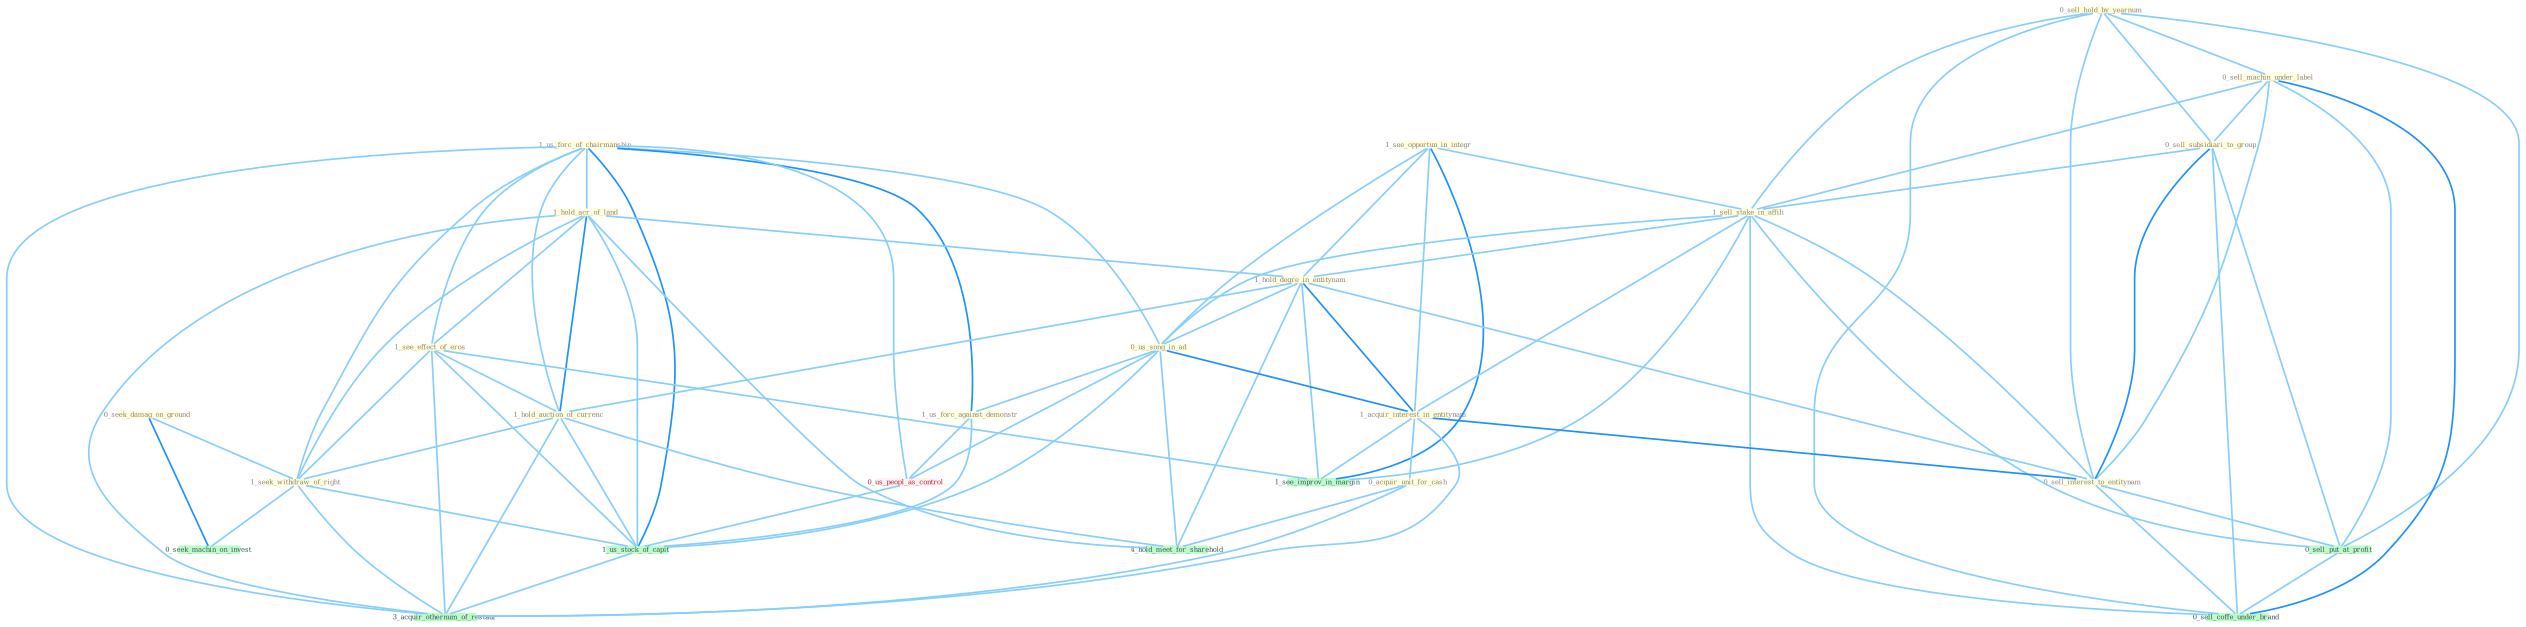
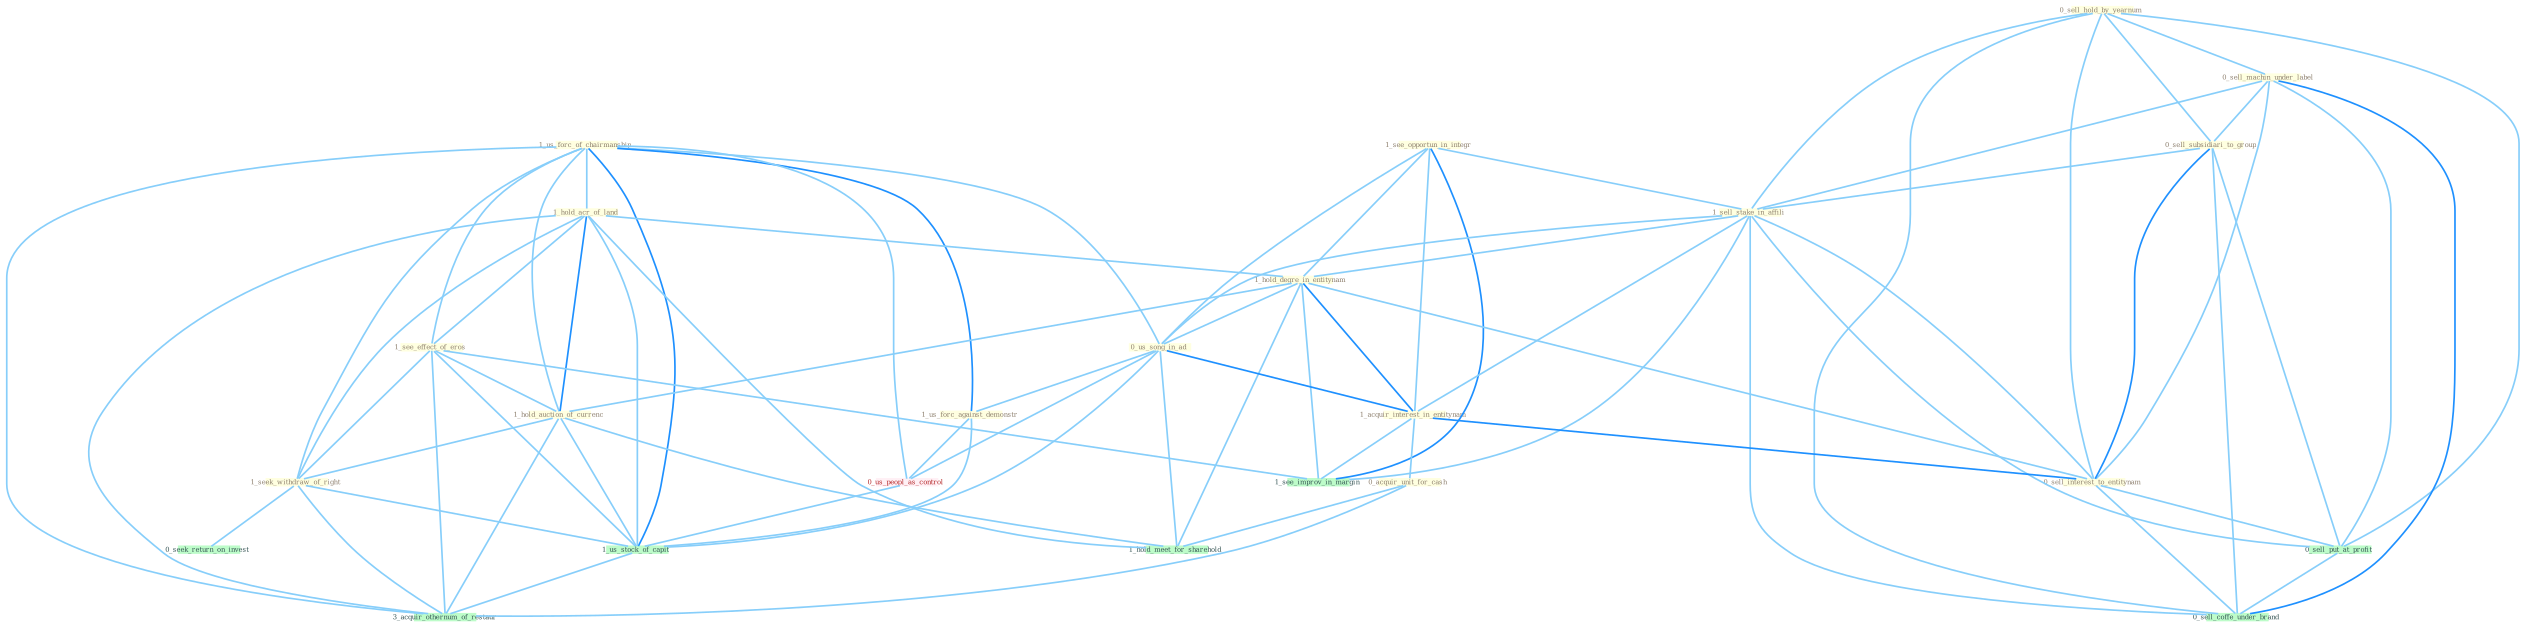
  graph {
    node [color="#ffffe0" fixedsize=true fontcolor="#8b7d6b" fontsize=4 shape=polygon style=filled]
    edge [color="#87cefa" w=1]
    "1_us_forc_of_chairmanship " [height=.06 width=.5]
    "0_sell_hold_by_yearnum " [height=.06 width=.5]
    "0_sell_machin_under_label " [height=.06 width=.5]
-   "0_seek_damag_on_ground " [height=.06 width=.5]
    "0_sell_subsidiari_to_group " [height=.06 width=.5]
    "1_hold_acr_of_land " [height=.06 width=.5]
    "1_see_opportun_in_integr " [height=.06 width=.5]
    "1_sell_stake_in_affili " [height=.06 width=.5]
    "1_see_effect_of_eros " [height=.06 width=.5]
    "1_hold_degre_in_entitynam " [height=.06 width=.5]
    "0_us_song_in_ad " [height=.06 width=.5]
    "1_acquir_interest_in_entitynam " [height=.06 width=.5]
    "1_hold_auction_of_currenc " [height=.06 width=.5]
    "1_seek_withdraw_of_right " [height=.06 width=.5]
    "0_acquir_unit_for_cash " [height=.06 width=.5]
    "0_sell_interest_to_entitynam " [height=.06 width=.5]
    "1_us_forc_against_demonstr " [height=.06 width=.5]
    "0_us_peopl_as_control " [color="#fff0f5" fontcolor="#b22222" height=.06 width=.5]
    "1_us_stock_of_capit " [color="#BDFCC9" fontcolor="#2f4f4f" height=.06 width=.5]
    n20 [color="#BDFCC9" fontcolor="#2f4f4f" height=.06 label="3_acquir_othernum_of_restaur" width=.5]
    "0_sell_put_at_profit " [color="#BDFCC9" fontcolor="#2f4f4f" height=.06 width=.5]
    "0_sell_coffe_under_brand " [color="#BDFCC9" fontcolor="#2f4f4f" height=.06 width=.5]
-   "0_seek_return_on_invest " [color="#BDFCC9" fontcolor="#2f4f4f" height=.06 width=.5 label="0_seek_machin_on_invest"]
-   "1_hold_meet_for_sharehold " [color="#BDFCC9" fontcolor="#2f4f4f" height=.06 width=.5 label="4_hold_meet_for_sharehold"]
+   "0_seek_return_on_invest " [color="#BDFCC9" fontcolor="#2f4f4f" height=.06 width=.5]
+   "1_hold_meet_for_sharehold " [color="#BDFCC9" fontcolor="#2f4f4f" height=.06 width=.5]
    "1_see_improv_in_margin " [color="#BDFCC9" fontcolor="#2f4f4f" height=.06 width=.5]
    subgraph sub_1 {
      "1_us_forc_of_chairmanship "
      "0_sell_hold_by_yearnum "
      "0_sell_machin_under_label "
-     "0_seek_damag_on_ground "
      "0_sell_subsidiari_to_group "
      "1_hold_acr_of_land "
      "1_see_opportun_in_integr "
      "1_sell_stake_in_affili "
      "1_see_effect_of_eros "
      "1_hold_degre_in_entitynam "
      "0_us_song_in_ad "
      "1_acquir_interest_in_entitynam "
      "1_hold_auction_of_currenc "
      "1_seek_withdraw_of_right "
      "0_acquir_unit_for_cash "
      "0_sell_interest_to_entitynam "
      "1_us_forc_against_demonstr "
    }
    subgraph sub_2 {
      "0_us_peopl_as_control "
    }
    "1_us_forc_of_chairmanship " -- "1_hold_acr_of_land "
    "1_us_forc_of_chairmanship " -- "1_see_effect_of_eros "
    "1_us_forc_of_chairmanship " -- "0_us_song_in_ad "
    "1_us_forc_of_chairmanship " -- "1_hold_auction_of_currenc "
    "1_us_forc_of_chairmanship " -- "1_seek_withdraw_of_right "
    "1_us_forc_of_chairmanship " -- "1_us_forc_against_demonstr " [color="#1e90ff" w=2]
    "1_us_forc_of_chairmanship " -- "0_us_peopl_as_control "
    "1_us_forc_of_chairmanship " -- "1_us_stock_of_capit " [color="#1e90ff" w=2]
    "1_us_forc_of_chairmanship " -- n20
    "0_sell_hold_by_yearnum " -- "0_sell_machin_under_label "
    "0_sell_hold_by_yearnum " -- "0_sell_subsidiari_to_group "
    "0_sell_hold_by_yearnum " -- "1_sell_stake_in_affili "
    "0_sell_hold_by_yearnum " -- "0_sell_interest_to_entitynam "
    "0_sell_hold_by_yearnum " -- "0_sell_put_at_profit "
    "0_sell_hold_by_yearnum " -- "0_sell_coffe_under_brand "
    "0_sell_machin_under_label " -- "0_sell_subsidiari_to_group "
    "0_sell_machin_under_label " -- "1_sell_stake_in_affili "
    "0_sell_machin_under_label " -- "0_sell_interest_to_entitynam "
    "0_sell_machin_under_label " -- "0_sell_put_at_profit "
    "0_sell_machin_under_label " -- "0_sell_coffe_under_brand " [color="#1e90ff" w=2]
-   "0_seek_damag_on_ground " -- "1_seek_withdraw_of_right "
-   "0_seek_damag_on_ground " -- "0_seek_return_on_invest " [color="#1e90ff" w=2]
    "0_sell_subsidiari_to_group " -- "1_sell_stake_in_affili "
    "0_sell_subsidiari_to_group " -- "0_sell_interest_to_entitynam " [color="#1e90ff" w=2]
    "0_sell_subsidiari_to_group " -- "0_sell_put_at_profit "
    "0_sell_subsidiari_to_group " -- "0_sell_coffe_under_brand "
    "1_hold_acr_of_land " -- "1_see_effect_of_eros "
    "1_hold_acr_of_land " -- "1_hold_degre_in_entitynam "
    "1_hold_acr_of_land " -- "1_hold_auction_of_currenc " [color="#1e90ff" w=2]
    "1_hold_acr_of_land " -- "1_seek_withdraw_of_right "
    "1_hold_acr_of_land " -- "1_us_stock_of_capit "
    "1_hold_acr_of_land " -- n20
    "1_hold_acr_of_land " -- "1_hold_meet_for_sharehold "
    "1_see_opportun_in_integr " -- "1_sell_stake_in_affili "
    "1_see_opportun_in_integr " -- "1_hold_degre_in_entitynam "
    "1_see_opportun_in_integr " -- "0_us_song_in_ad "
    "1_see_opportun_in_integr " -- "1_acquir_interest_in_entitynam "
    "1_see_opportun_in_integr " -- "1_see_improv_in_margin " [color="#1e90ff" w=2]
    "1_sell_stake_in_affili " -- "1_hold_degre_in_entitynam "
    "1_sell_stake_in_affili " -- "0_us_song_in_ad "
    "1_sell_stake_in_affili " -- "1_acquir_interest_in_entitynam "
    "1_sell_stake_in_affili " -- "0_sell_interest_to_entitynam "
    "1_sell_stake_in_affili " -- "0_sell_put_at_profit "
    "1_sell_stake_in_affili " -- "0_sell_coffe_under_brand "
    "1_sell_stake_in_affili " -- "1_see_improv_in_margin "
    "1_see_effect_of_eros " -- "1_hold_auction_of_currenc "
    "1_see_effect_of_eros " -- "1_seek_withdraw_of_right "
    "1_see_effect_of_eros " -- "1_us_stock_of_capit "
    "1_see_effect_of_eros " -- n20
    "1_see_effect_of_eros " -- "1_see_improv_in_margin "
    "1_hold_degre_in_entitynam " -- "0_us_song_in_ad "
    "1_hold_degre_in_entitynam " -- "1_acquir_interest_in_entitynam " [color="#1e90ff" w=2]
    "1_hold_degre_in_entitynam " -- "1_hold_auction_of_currenc "
    "1_hold_degre_in_entitynam " -- "0_sell_interest_to_entitynam "
    "1_hold_degre_in_entitynam " -- "1_hold_meet_for_sharehold "
    "1_hold_degre_in_entitynam " -- "1_see_improv_in_margin "
    "0_us_song_in_ad " -- "1_acquir_interest_in_entitynam " [color="#1e90ff"]
    "0_us_song_in_ad " -- "1_us_forc_against_demonstr "
    "0_us_song_in_ad " -- "0_us_peopl_as_control "
    "0_us_song_in_ad " -- "1_us_stock_of_capit "
    "0_us_song_in_ad " -- "1_hold_meet_for_sharehold "
    "1_acquir_interest_in_entitynam " -- "0_acquir_unit_for_cash "
    "1_acquir_interest_in_entitynam " -- "0_sell_interest_to_entitynam " [color="#1e90ff" w=2]
-   "1_acquir_interest_in_entitynam " -- n20
    "1_acquir_interest_in_entitynam " -- "1_see_improv_in_margin "
    "1_hold_auction_of_currenc " -- "1_seek_withdraw_of_right "
    "1_hold_auction_of_currenc " -- "1_us_stock_of_capit "
    "1_hold_auction_of_currenc " -- n20
    "1_hold_auction_of_currenc " -- "1_hold_meet_for_sharehold "
    "1_seek_withdraw_of_right " -- "1_us_stock_of_capit "
    "1_seek_withdraw_of_right " -- n20
    "1_seek_withdraw_of_right " -- "0_seek_return_on_invest "
    "0_acquir_unit_for_cash " -- n20
    "0_acquir_unit_for_cash " -- "1_hold_meet_for_sharehold "
    "0_sell_interest_to_entitynam " -- "0_sell_put_at_profit "
    "0_sell_interest_to_entitynam " -- "0_sell_coffe_under_brand "
    "1_us_forc_against_demonstr " -- "0_us_peopl_as_control "
    "1_us_forc_against_demonstr " -- "1_us_stock_of_capit "
    "0_us_peopl_as_control " -- "1_us_stock_of_capit "
    "1_us_stock_of_capit " -- n20
    "0_sell_put_at_profit " -- "0_sell_coffe_under_brand "
  }
